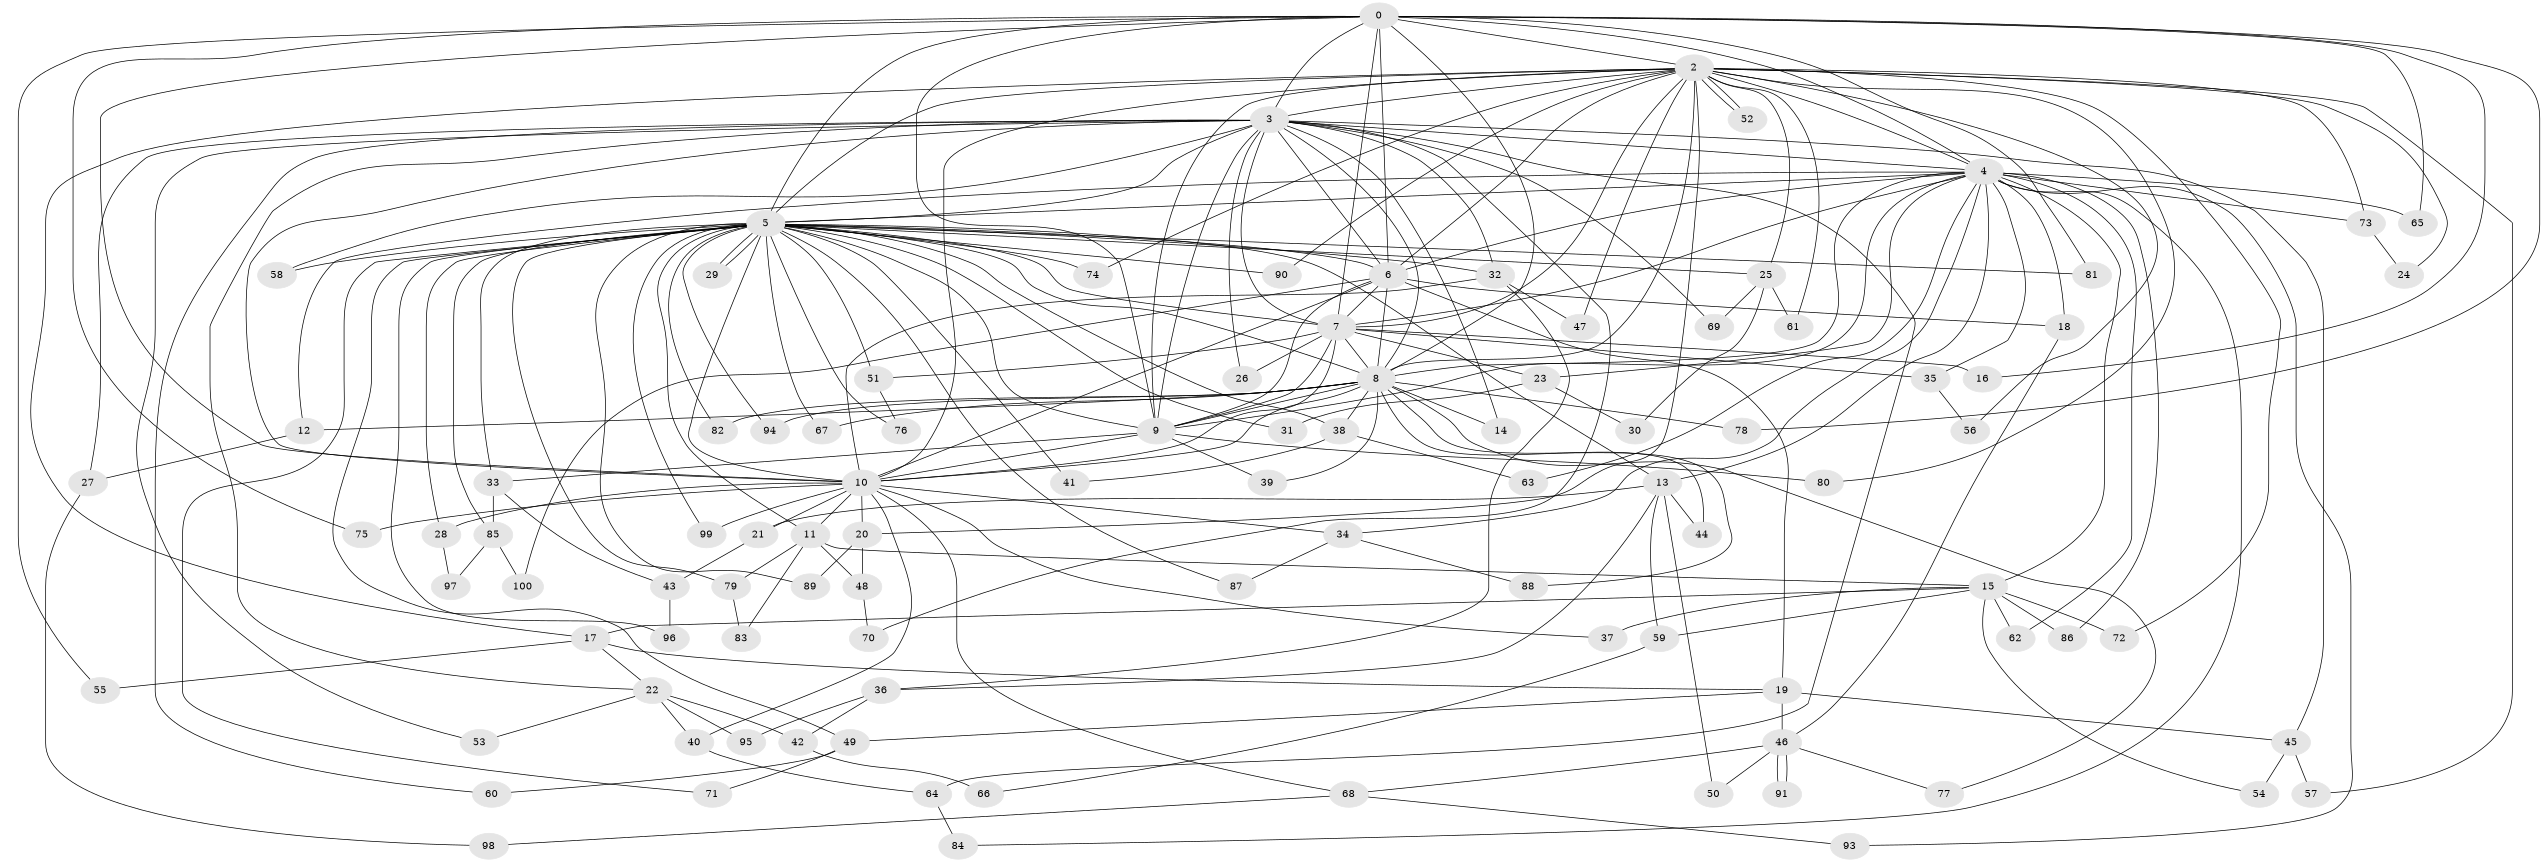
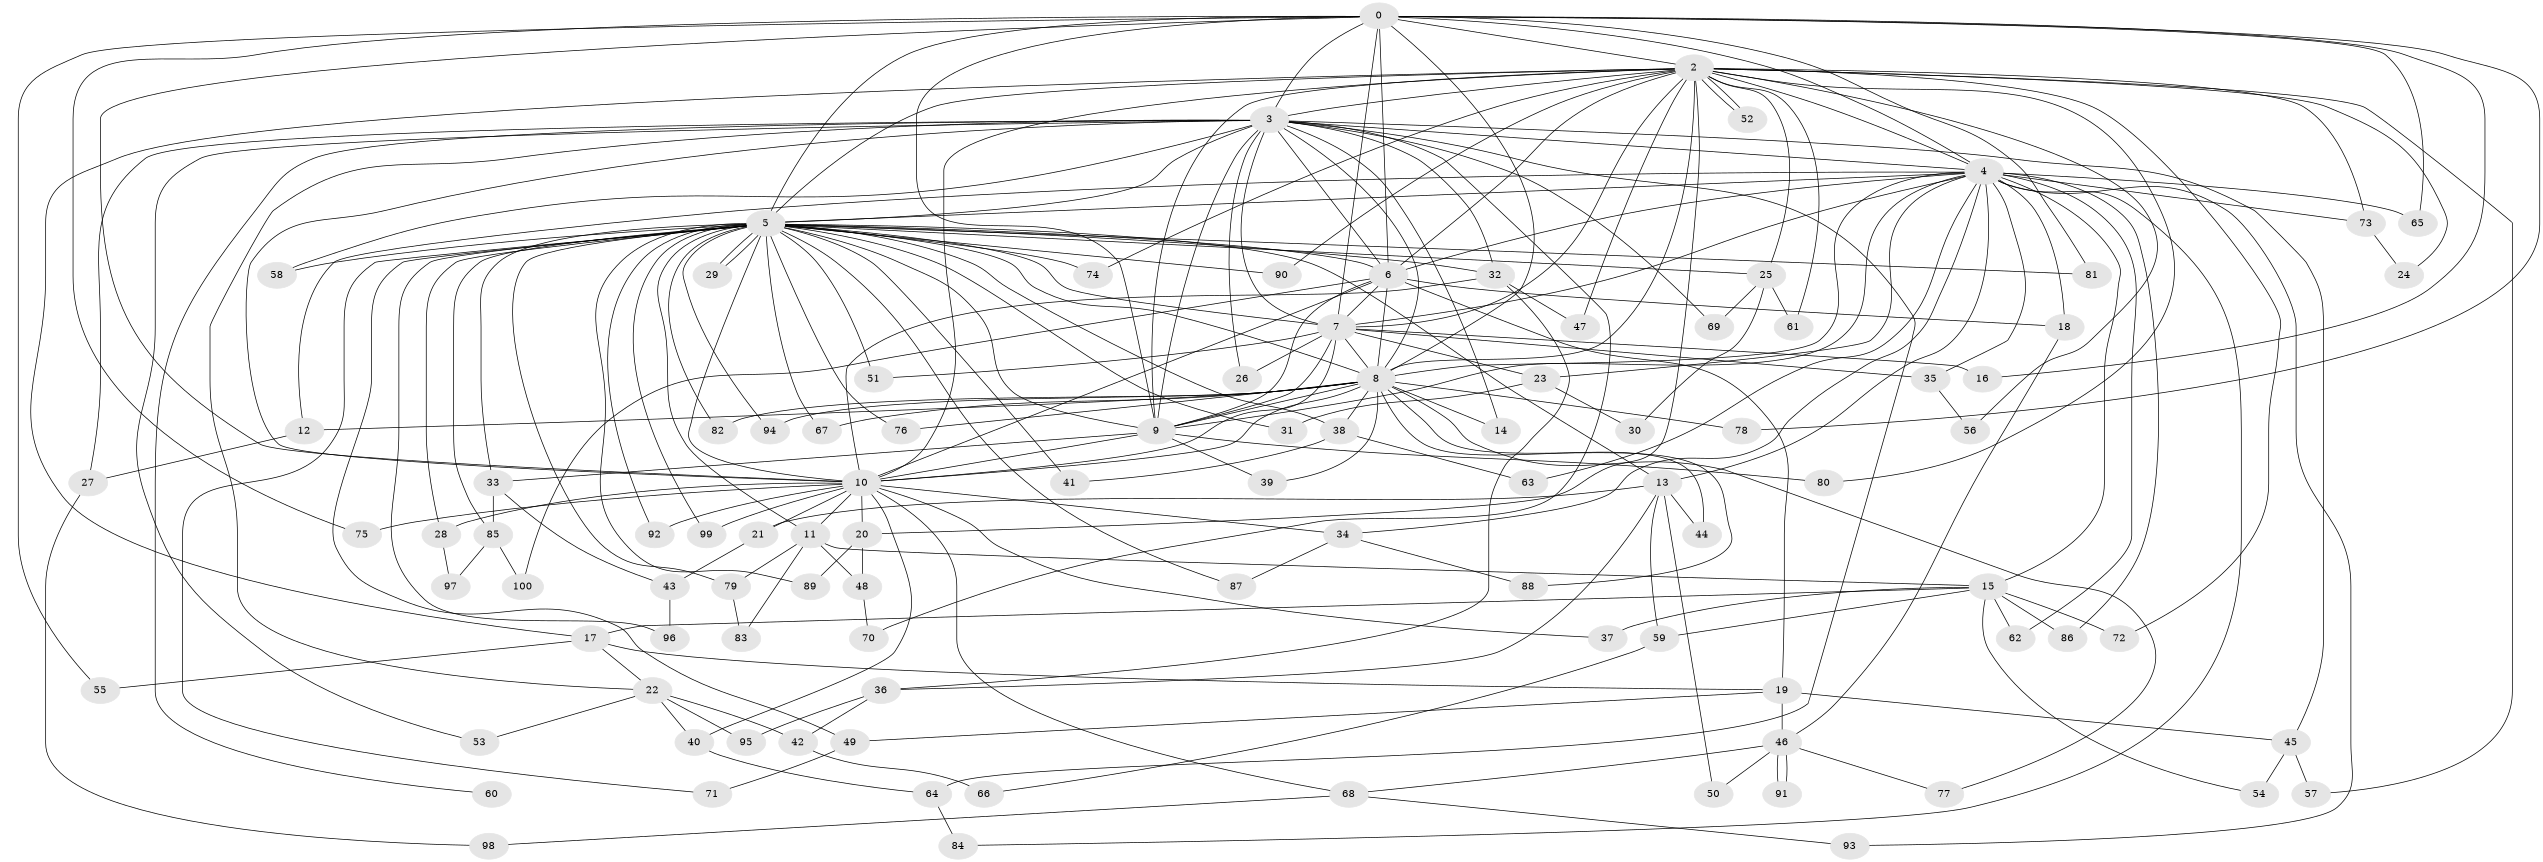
  graph {
    node [color=gray90 style=filled]
    n1 [label=0]
    2
    3
    4
    5
    6
    7
    8
    9
    10
    16
    55
    65
    75
    78
    81
    17
    20
    24
    25
    47
    52
    56
    57
    61
    72
    73
    74
    80
    90
    14
    22
    26
    27
    32
    45
    53
    58
    60
    64
    69
    70
    12
    13
    15
    18
    23
    34
    35
    62
    63
    84
    86
    93
    11
    28
    29
    31
    33
    38
    41
    49
    51
    67
    71
    76
    79
    82
    85
    87
    89
+   92
    94
    96
    99
    19
    100
    39
    44
    77
    88
    21
    37
    40
    68
    48
    30
    42
    95
    98
    36
    54
    50
    59
    46
    83
    97
    43
    66
    91
    n1 -- 2
    n1 -- 3
    n1 -- 4
    n1 -- 5
    n1 -- 6
    n1 -- 7
    n1 -- 8
    n1 -- 9
    n1 -- 10
    n1 -- 16
    n1 -- 55
    n1 -- 65
    n1 -- 75
    n1 -- 78
    n1 -- 81
    2 -- 3
    2 -- 4
    2 -- 5
    2 -- 6
    2 -- 7
    2 -- 8
    2 -- 9
    2 -- 10
    2 -- 17
    2 -- 20
    2 -- 24
    2 -- 25
    2 -- 47
    2 -- 52
    2 -- 52
    2 -- 56
    2 -- 57
    2 -- 61
    2 -- 72
    2 -- 73
    2 -- 74
    2 -- 80
    2 -- 90
    3 -- 4
    3 -- 5
    3 -- 6
    3 -- 7
    3 -- 8
    3 -- 9
    3 -- 10
    3 -- 14
    3 -- 22
    3 -- 26
    3 -- 27
    3 -- 32
    3 -- 45
    3 -- 53
    3 -- 58
    3 -- 60
    3 -- 64
    3 -- 69
    3 -- 70
    4 -- 5
    4 -- 6
    4 -- 7
    4 -- 8
    4 -- 9
    4 -- 65
    4 -- 73
    4 -- 12
    4 -- 13
    4 -- 15
    4 -- 18
    4 -- 23
    4 -- 34
    4 -- 35
    4 -- 62
    4 -- 63
    4 -- 84
    4 -- 86
    4 -- 93
    5 -- 6
    5 -- 7
    5 -- 8
    5 -- 9
    5 -- 10
    5 -- 81
    5 -- 25
    5 -- 74
    5 -- 90
    5 -- 32
    5 -- 58
    5 -- 13
    5 -- 11
    5 -- 28
    5 -- 29
    5 -- 29
    5 -- 31
    5 -- 33
    5 -- 38
    5 -- 41
    5 -- 49
    5 -- 51
    5 -- 67
    5 -- 71
    5 -- 76
    5 -- 79
    5 -- 82
    5 -- 85
    5 -- 87
    5 -- 89
+   5 -- 92
    5 -- 94
    5 -- 96
    5 -- 99
    6 -- 7
    6 -- 8
    6 -- 9
    6 -- 10
    6 -- 18
    6 -- 19
    6 -- 100
    7 -- 8
    7 -- 9
    7 -- 10
    7 -- 16
    7 -- 26
    7 -- 23
    7 -- 35
    7 -- 51
    8 -- 9
    8 -- 10
    8 -- 78
    8 -- 14
    8 -- 12
    8 -- 38
    8 -- 67
-   51 -- 76
+   8 -- 76
    8 -- 82
    8 -- 94
    8 -- 39
    8 -- 44
    8 -- 77
    8 -- 88
    9 -- 10
    9 -- 80
    9 -- 33
    9 -- 39
    10 -- 75
    10 -- 20
    10 -- 34
    10 -- 11
    10 -- 28
+   10 -- 92
    10 -- 99
    10 -- 21
    10 -- 37
    10 -- 40
    10 -- 68
    17 -- 55
    17 -- 22
    17 -- 19
    20 -- 89
    20 -- 48
    25 -- 61
    25 -- 69
    25 -- 30
    73 -- 24
    22 -- 53
    22 -- 40
    22 -- 42
    22 -- 95
    27 -- 98
    32 -- 10
    32 -- 47
    32 -- 36
    45 -- 57
    45 -- 54
    64 -- 84
    12 -- 27
    13 -- 44
    13 -- 21
    13 -- 36
    13 -- 50
    13 -- 59
    15 -- 17
    15 -- 72
    15 -- 62
    15 -- 86
    15 -- 37
    15 -- 54
    15 -- 59
    18 -- 46
    23 -- 31
    23 -- 30
    34 -- 87
    34 -- 88
    35 -- 56
    11 -- 15
    11 -- 79
    11 -- 48
    11 -- 83
    28 -- 97
    33 -- 85
    33 -- 43
    38 -- 63
    38 -- 41
-   49 -- 60
    49 -- 71
    79 -- 83
    85 -- 100
    85 -- 97
    19 -- 45
    19 -- 49
    19 -- 46
    21 -- 43
    40 -- 64
    68 -- 93
    68 -- 98
    48 -- 70
    42 -- 66
    36 -- 42
    36 -- 95
    59 -- 66
    46 -- 77
    46 -- 68
    46 -- 50
    46 -- 91
    46 -- 91
    43 -- 96
  }
